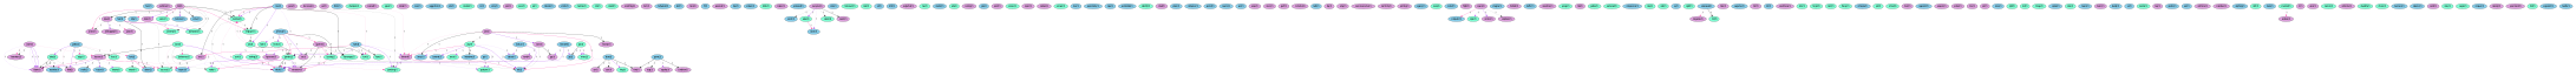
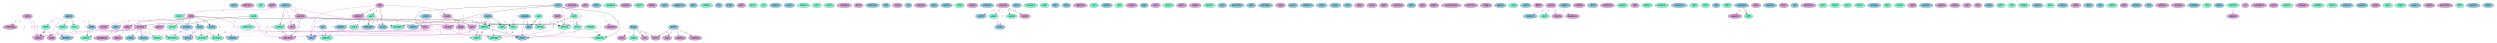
  digraph {
    fontname="Roboto Condensed"
    node [fillcolor=plum fontname="Roboto Condensed" style=filled]
    edge [color=black fontname="Roboto Condensed" style=dotted]
    n1 [fillcolor=skyblue label="face(1)"]
    n2 [label="politician(1)"]
    n3 [fillcolor=aquamarine label="hail(1)"]
    n4 [label="gene(1)"]
    n5 [label="claim(1)"]
    n6 [label="deserve(1)"]
    n7 [label="blame(1)"]
    n8 [label="remember(2)"]
    n9 [fillcolor=skyblue label="credit(2)"]
    n10 [fillcolor=skyblue label="respect(1)"]
    n11 [fillcolor=skyblue label="reason(1)"]
    n12 [fillcolor=aquamarine label="bounty(1)"]
    n13 [fillcolor=aquamarine label="success(2)"]
    n14 [label="discourse(2)"]
    n15 [label="put(1)"]
    n16 [fillcolor=skyblue label="finite(1)"]
    n17 [fillcolor=aquamarine label="champion(1)"]
    n18 [label="learned(1)"]
    n19 [fillcolor=aquamarine label="agree(1)"]
    n20 [label="kinder(1)"]
    n21 [fillcolor=skyblue label="case(1)"]
    n22 [fillcolor=aquamarine label="race(3)"]
    n23 [fillcolor=aquamarine label="preference(1)"]
    n24 [fillcolor=aquamarine label="made(1)"]
    n25 [label="orientation(1)"]
    n26 [fillcolor=skyblue label="whole(1)"]
    n27 [label="pie(2)"]
    n28 [label="minority(1)"]
    n29 [label="loser(4)"]
    n30 [fillcolor=aquamarine label="way(7)"]
    n31 [fillcolor=skyblue label="worry(1)"]
    n32 [label="winner(4)"]
    n33 [fillcolor=skyblue label="tell(2)"]
    n34 [label="word(4)"]
    n35 [label="guy(1)"]
    n36 [fillcolor=aquamarine label="graduate(1)"]
    n37 [fillcolor=skyblue label="contend(1)"]
    n38 [fillcolor=aquamarine label="stock(1)"]
    n39 [fillcolor=skyblue label="meltdown(1)"]
    n40 [fillcolor=skyblue label="bailout(1)"]
    n41 [fillcolor=aquamarine label="punching(1)"]
    n42 [fillcolor=skyblue label="suggestion(1)"]
    n43 [fillcolor=skyblue label="gekko(2)"]
    n44 [fillcolor=skyblue label="look(2)"]
    n45 [fillcolor=aquamarine label="enjoy(1)"]
    n46 [fillcolor=aquamarine label="fuss(1)"]
    n47 [fillcolor=aquamarine label="take(3)"]
    n48 [fillcolor=skyblue label="wardrobe(1)"]
    n49 [label="kind(3)"]
    n50 [fillcolor=aquamarine label="natural(1)"]
    n51 [fillcolor=skyblue label="doesn(2)"]
    n52 [fillcolor=skyblue label="jato(1)"]
    n53 [fillcolor=aquamarine label="consider(1)"]
    n54 [fillcolor=skyblue label="cc(2)"]
    n55 [fillcolor=skyblue label="army(1)"]
    n56 [label="jack(1)"]
    n57 [fillcolor=aquamarine label="pass(1)"]
    n58 [fillcolor=aquamarine label="sp(1)"]
    n59 [fillcolor=skyblue label="tolerate(1)"]
    n60 [fillcolor=skyblue label="article(1)"]
    n61 [fillcolor=aquamarine label="machine(1)"]
    n62 [fillcolor=aquamarine label="york(1)"]
    n63 [fillcolor=aquamarine label="ronald(1)"]
    n64 [label="something(1)"]
    n65 [label="horn(1)"]
    n66 [fillcolor=skyblue label="hollywood(1)"]
    n67 [fillcolor=skyblue label="blow(2)"]
    n68 [label="care(1)"]
    n69 [label="time(1)"]
    n70 [fillcolor=aquamarine label="thing(1)"]
    n71 [label="act(1)"]
    n72 [fillcolor=skyblue label="male(4)"]
    n73 [fillcolor=aquamarine label="gender(2)"]
    n74 [fillcolor=aquamarine label="hate(1)"]
    n75 [label="one(1)"]
    n76 [fillcolor=aquamarine label="non(1)"]
    n77 [fillcolor=skyblue label="boil(1)"]
    n78 [label="class(2)"]
    n79 [fillcolor=skyblue label="fit(1)"]
    n80 [label="powered(1)"]
    n81 [fillcolor=skyblue label="stop(1)"]
    n82 [fillcolor=skyblue label="endure(1)"]
    n83 [fillcolor=aquamarine label="holds(1)"]
    n84 [fillcolor=skyblue label="go(1)"]
    n85 [label="makes(1)"]
    n86 [fillcolor=skyblue label="produced(1)"]
    n87 [fillcolor=skyblue label="rose(2)"]
    n88 [fillcolor=aquamarine label="win(3)"]
    n89 [label="represent(1)"]
    n90 [fillcolor=aquamarine label="mention(1)"]
    n91 [fillcolor=aquamarine label="stereotype(1)"]
    n92 [fillcolor=aquamarine label="employer(1)"]
    n93 [fillcolor=aquamarine label="arch(1)"]
    n94 [label="everyone(2)"]
    n95 [fillcolor=skyblue label="sexist(1)"]
    n96 [fillcolor=aquamarine label="wake(2)"]
    n97 [fillcolor=skyblue label="racist(1)"]
    n98 [fillcolor=aquamarine label="realize(2)"]
    n99 [label="needs(1)"]
    n100 [fillcolor=skyblue label="slew(1)"]
    n101 [fillcolor=aquamarine label="holocaust(1)"]
    n102 [fillcolor=aquamarine label="mail(1)"]
    n103 [fillcolor=skyblue label="het(1)"]
    n104 [fillcolor=skyblue label="limit(1)"]
    n105 [label="neglected(1)"]
    n106 [fillcolor=aquamarine label="clue(1)"]
    n107 [fillcolor=skyblue label="market(1)"]
    n108 [fillcolor=aquamarine label="edu(2)"]
    n109 [label="casting(1)"]
    n110 [fillcolor=skyblue label="gov(2)"]
    n111 [label="point(1)"]
    n112 [fillcolor=aquamarine label="ensure(1)"]
    n113 [label="ripper(1)"]
    n114 [label="barbara(1)"]
    n115 [fillcolor=aquamarine label="answer(1)"]
    n116 [fillcolor=skyblue label="lose(1)"]
    n117 [fillcolor=skyblue label="opportunity(1)"]
    n118 [fillcolor=skyblue label="rape(1)"]
    n119 [fillcolor=skyblue label="automobile(1)"]
-   n120 [fillcolor=aquamarine label="identify(1)"]
    n121 [label="cloud(1)"]
    n122 [fillcolor=skyblue label="place(1)"]
    n123 [fillcolor=skyblue label="collapses(1)"]
    n124 [fillcolor=skyblue label="period(1)"]
    n125 [fillcolor=skyblue label="neuron(1)"]
    n126 [fillcolor=aquamarine label="nothing(3)"]
    n127 [fillcolor=skyblue label="won(1)"]
    n128 [label="wasp(1)"]
    n129 [label="rivero(1)"]
    n130 [label="guilt(1)"]
    n131 [label="rochester(2)"]
    n132 [fillcolor=skyblue label="bulb(1)"]
    n133 [label="day(1)"]
    n134 [label="today(1)"]
    n135 [label="neoconservative(1)"]
    n136 [label="electricity(1)"]
    n137 [label="printing(1)"]
    n138 [fillcolor=skyblue label="game(2)"]
    n139 [label="slug(1)"]
    n140 [label="equality(1)"]
    n141 [label="condition(1)"]
    n142 [fillcolor=skyblue label="agency(1)"]
    n143 [label="bill(4)"]
    n144 [label="type(2)"]
    n145 [label="deter(1)"]
    n146 [fillcolor=skyblue label="fear(2)"]
    n147 [fillcolor=aquamarine label="seems(1)"]
    n148 [fillcolor=skyblue label="historian(1)"]
    n149 [fillcolor=aquamarine label="damnation(1)"]
    n150 [fillcolor=skyblue label="virtue(1)"]
    n151 [fillcolor=aquamarine label="posterity(1)"]
    n152 [label="action(1)"]
    n153 [fillcolor=skyblue label="duty(1)"]
    n154 [label="photography(1)"]
    n155 [label="guitar(1)"]
    n156 [fillcolor=aquamarine label="nasa(2)"]
    n157 [fillcolor=skyblue label="rocket(1)"]
    n158 [label="flight(1)"]
    n159 [label="space(2)"]
    n160 [fillcolor=skyblue label="computer(1)"]
    n161 [fillcolor=aquamarine label="nylon(1)"]
    n162 [label="motion(1)"]
    n163 [label="telephone(1)"]
    n164 [fillcolor=skyblue label="imagine(1)"]
    n165 [label="football(1)"]
    n166 [fillcolor=skyblue label="america(1)"]
    n167 [label="quarter(2)"]
    n168 [fillcolor=aquamarine label="society(2)"]
    n169 [fillcolor=aquamarine label="treats(1)"]
    n170 [label="see(1)"]
    n171 [fillcolor=skyblue label="buffer(1)"]
    n172 [label="meantime(1)"]
    n173 [fillcolor=aquamarine label="george(1)"]
    n174 [label="talk(1)"]
    n175 [fillcolor=aquamarine label="galileo(1)"]
    n176 [fillcolor=aquamarine label="eastwood(1)"]
    n177 [fillcolor=skyblue label="compassion(1)"]
    n178 [fillcolor=aquamarine label="crap(1)"]
    n179 [fillcolor=aquamarine label="side(1)"]
    n180 [fillcolor=skyblue label="ray(1)"]
    n181 [fillcolor=aquamarine label="sight(1)"]
    n182 [fillcolor=skyblue label="newsweek(2)"]
    n183 [label="magazine(1)"]
    n184 [fillcolor=aquamarine label="shit(5)"]
    n185 [label="mike(1)"]
    n186 [fillcolor=skyblue label="augustus(1)"]
    n187 [label="shirt(1)"]
    n188 [fillcolor=skyblue label="mil(1)"]
    n189 [label="anasthesia(1)"]
    n190 [fillcolor=aquamarine label="ohio(1)"]
    n191 [fillcolor=aquamarine label="forgot(1)"]
    n192 [fillcolor=skyblue label="tacitus(1)"]
    n193 [fillcolor=aquamarine label="dust(1)"]
    n194 [fillcolor=aquamarine label="theory(1)"]
    n195 [fillcolor=skyblue label="schnopia(1)"]
    n196 [fillcolor=aquamarine label="god(1)"]
    n197 [fillcolor=aquamarine label="school(2)"]
    n198 [label="treat(1)"]
    n199 [fillcolor=skyblue label="opponent(1)"]
    n200 [label="weapon(1)"]
    n201 [label="jordan(1)"]
    n202 [label="tree(1)"]
    n203 [label="pot(1)"]
    n204 [fillcolor=skyblue label="know(1)"]
    n205 [fillcolor=aquamarine label="light(1)"]
    n206 [fillcolor=aquamarine label="ted(1)"]
    n207 [fillcolor=aquamarine label="apr(2)"]
    n208 [fillcolor=skyblue label="jpl(2)"]
    n209 [fillcolor=aquamarine label="writes(2)"]
    n210 [fillcolor=aquamarine label="charge(1)"]
    n211 [fillcolor=skyblue label="explain(1)"]
    n212 [fillcolor=aquamarine label="idea(1)"]
    n213 [fillcolor=skyblue label="means(1)"]
    n214 [label="beats(1)"]
    n215 [fillcolor=skyblue label="bundy(1)"]
    n216 [fillcolor=skyblue label="run(1)"]
    n217 [fillcolor=aquamarine label="keaton(1)"]
    n218 [label="buy(1)"]
    n219 [fillcolor=skyblue label="michael(5)"]
    n220 [fillcolor=skyblue label="gordon(1)"]
    n221 [fillcolor=skyblue label="war(1)"]
    n222 [label="california(1)"]
    n223 [label="columbus(1)"]
    n224 [fillcolor=skyblue label="anything(1)"]
    n225 [fillcolor=aquamarine label="clint(1)"]
    n226 [fillcolor=skyblue label="uhura(1)"]
    n227 [fillcolor=aquamarine label="invented(1)"]
    n228 [label="airplane(1)"]
    n229 [label="tv(1)"]
+   n230 [label="brownmiller(1)"]
+   n231 [label="bowl(1)"]
    n232 [label="wear(1)"]
    n233 [fillcolor=aquamarine label="manson(1)"]
    n234 [label="catherine(1)"]
    n235 [fillcolor=aquamarine label="stupidity(1)"]
    n236 [fillcolor=aquamarine label="choice(1)"]
    n237 [fillcolor=skyblue label="business(1)"]
    n238 [fillcolor=skyblue label="balance(1)"]
    n239 [label="world(1)"]
    n240 [fillcolor=aquamarine label="mary(1)"]
    n241 [fillcolor=aquamarine label="reagan(1)"]
    n242 [fillcolor=skyblue label="conquer(1)"]
    n243 [label="nobody(1)"]
    n244 [label="government(1)"]
    n245 [fillcolor=aquamarine label="find(1)"]
    n246 [fillcolor=skyblue label="argument(1)"]
    n247 [fillcolor=skyblue label="handle(1)"]
    n5 -> n6 [color=deeppink label=1]
    n5 -> n7 [color=purple label=1 style=solid]
    n5 -> n7 [color=purple label=1 style=solid]
    n5 -> n7 [color=purple label=1]
    n5 -> n7 [color=purple label=1]
    n5 -> n8 [color=deeppink label=1]
    n5 -> n8 [label=1]
    n6 -> n7 [color=purple label=1 style=solid]
    n6 -> n7 [color=deeppink label=1 style=solid]
    n6 -> n9 [label=1]
    n6 -> n10 [color=deeppink label=1]
    n6 -> n11 [color=purple label=1 style=solid]
    n6 -> n12 [color=purple label=1]
    n6 -> n13 [color=deeppink label=1 style=solid]
    n22 -> n6 [label=2 style=solid]
    n22 -> n10 [color=deeppink label=2]
    n22 -> n23 [color=deeppink label=1]
    n22 -> n24 [label=2]
    n22 -> n25 [color=purple label=1 style=solid]
    n22 -> n26 [color=purple label=2]
    n27 -> n28 [label=1 style=solid]
    n27 -> n29 [color=purple label=1 style=solid]
    n27 -> n30 [label=1]
    n27 -> n31 [label=1 style=solid]
    n27 -> n32 [color=deeppink label=1]
    n27 -> n33 [color=deeppink label=1 style=solid]
    n29 -> n33 [label=1]
    n29 -> n34 [color=purple label=1]
    n29 -> n35 [label=1 style=solid]
    n30 -> n31 [color=purple label=1]
    n30 -> n32 [color=deeppink label=1 style=solid]
    n30 -> n33 [color=purple label=2 style=solid]
    n30 -> n36 [color=purple label=3]
    n30 -> n37 [color=purple label=1 style=solid]
    n30 -> n38 [color=purple label=1]
    n30 -> n39 [label=2 style=solid]
    n30 -> n40 [color=purple label=1]
    n32 -> n33 [color=deeppink label=1 style=solid]
    n32 -> n36 [color=purple label=1]
    n32 -> n41 [color=purple label=1 style=solid]
    n34 -> n26 [label=3]
    n43 -> n44 [color=deeppink label=1]
    n43 -> n45 [color=deeppink label=1]
    n43 -> n46 [label=1]
    n43 -> n47 [color=purple label=1 style=solid]
    n43 -> n48 [color=deeppink label=1]
    n43 -> n49 [color=purple label=1 style=solid]
    n44 -> n50 [label=1]
    n44 -> n51 [color=deeppink label=1 style=solid]
    n47 -> n7 [label=2 style=solid]
    n47 -> n7 [label=2 style=solid]
    n47 -> n48 [label=1]
    n47 -> n49 [label=1]
    n67 -> n26 [color=purple label=1]
    n67 -> n68 [label=1]
    n67 -> n69 [label=1 style=solid]
    n67 -> n70 [color=purple label=1 style=solid]
    n67 -> n71 [label=1 style=solid]
    n72 -> n32 [color=purple label=1]
    n72 -> n41 [color=purple label=1 style=solid]
    n72 -> n73 [color=purple label=1 style=solid]
    n72 -> n73 [label=1]
    n72 -> n74 [label=1 style=solid]
    n72 -> n75 [color=deeppink label=1 style=solid]
    n72 -> n76 [color=purple label=1]
    n73 -> n10 [color=purple label=2]
    n73 -> n24 [color=purple label=2 style=solid]
    n73 -> n24 [color=deeppink label=2 style=solid]
    n73 -> n25 [color=purple label=1]
    n73 -> n25 [color=purple label=1 style=solid]
    n73 -> n26 [color=deeppink label=2]
    n73 -> n26 [label=2 style=solid]
    n75 -> n13 [label=2]
    n75 -> n51 [color=deeppink label=2]
    n84 -> n36 [color=purple label=1]
    n87 -> n32 [color=deeppink label=1]
    n87 -> n41 [label=1]
    n87 -> n75 [label=1 style=solid]
    n87 -> n76 [color=deeppink label=1]
    n87 -> n88 [color=purple label=1 style=solid]
    n87 -> n89 [color=purple label=1]
    n87 -> n90 [color=purple label=1 style=solid]
    n87 -> n90 [color=deeppink label=1 style=solid]
    n87 -> n91 [label=1 style=solid]
    n87 -> n92 [label=1 style=solid]
    n88 -> n73 [label=1 style=solid]
    n88 -> n73 [label=1]
    n88 -> n89 [color=purple label=1]
    n88 -> n90 [color=deeppink label=1]
    n88 -> n90 [color=deeppink label=1]
-   n92 -> n88 [label=1]
+   n88 -> n92 [label=1]
    n88 -> n93 [color=purple label=1]
    n90 -> n26 [label=1]
    n90 -> n26 [color=deeppink label=1]
    n90 -> n92 [label=1]
    n94 -> n95 [label=1]
    n94 -> n96 [color=purple label=1 style=solid]
    n94 -> n97 [color=purple label=1]
    n94 -> n98 [label=1]
    n94 -> n99 [label=1 style=solid]
    n96 -> n97 [color=deeppink label=1 style=solid]
    n126 -> n26 [color=deeppink label=1 style=solid]
    n138 -> n69 [label=1 style=solid]
    n138 -> n139 [label=1]
    n138 -> n140 [color=purple label=1]
    n138 -> n141 [label=1 style=solid]
    n143 -> n90 [label=1]
    n143 -> n90 [label=1 style=solid]
    n143 -> n92 [color=deeppink label=1 style=solid]
    n143 -> n144 [label=1 style=solid]
    n143 -> n145 [color=purple label=1 style=solid]
    n143 -> n146 [label=1]
    n143 -> n147 [color=deeppink label=1 style=solid]
    n143 -> n148 [color=purple label=1 style=solid]
    n143 -> n149 [label=1]
    n143 -> n150 [label=1 style=solid]
    n143 -> n151 [label=1]
    n143 -> n152 [color=deeppink label=1 style=solid]
    n143 -> n153 [color=deeppink label=1]
-   n144 -> n152 [label=1]
+   n144 -> n50 [label=1]
    n144 -> n154 [color=purple label=1 style=solid]
    n144 -> n155 [color=deeppink label=1]
    n146 -> n13 [label=1]
    n146 -> n51 [label=1 style=solid]
    n146 -> n149 [color=purple label=1 style=solid]
    n146 -> n151 [color=deeppink label=1 style=solid]
    n159 -> n160 [color=deeppink label=1 style=solid]
    n159 -> n161 [color=purple label=1]
    n159 -> n162 [color=purple label=1 style=solid]
    n159 -> n163 [label=1]
-   n166 -> n3 [color=purple label=1]
+   n166 -> n25 [color=purple label=1]
    n166 -> n73 [color=deeppink label=1 style=solid]
    n166 -> n167 [color=deeppink label=1 style=solid]
    n166 -> n168 [label=1 style=solid]
    n166 -> n169 [color=purple label=1 style=solid]
    n166 -> n170 [color=purple label=1 style=solid]
    n167 -> n25 [label=1 style=solid]
    n167 -> n41 [color=deeppink label=1]
    n167 -> n76 [label=1 style=solid]
    n167 -> n91 [label=1]
    n167 -> n168 [color=deeppink label=1 style=solid]
    n167 -> n170 [label=1]
    n168 -> n25 [color=deeppink label=1 style=solid]
    n168 -> n33 [label=1]
    n182 -> n183 [color=deeppink label=1]
    n182 -> n184 [label=1 style=solid]
    n192 -> n33 [color=purple label=1 style=solid]
    n192 -> n40 [color=purple label=1]
    n207 -> n208 [label=1 style=solid]
    n207 -> n209 [color=purple label=1]
    n219 -> n26 [color=purple label=1 style=solid]
    n219 -> n35 [color=purple label=1]
    n219 -> n208 [color=purple label=1]
    n219 -> n209 [color=purple label=1]
    n227 -> n228 [color=deeppink label=1]
+   n231 -> n41 [color=purple label=1 style=solid]
+   n231 -> n90 [color=deeppink label=1]
  }
